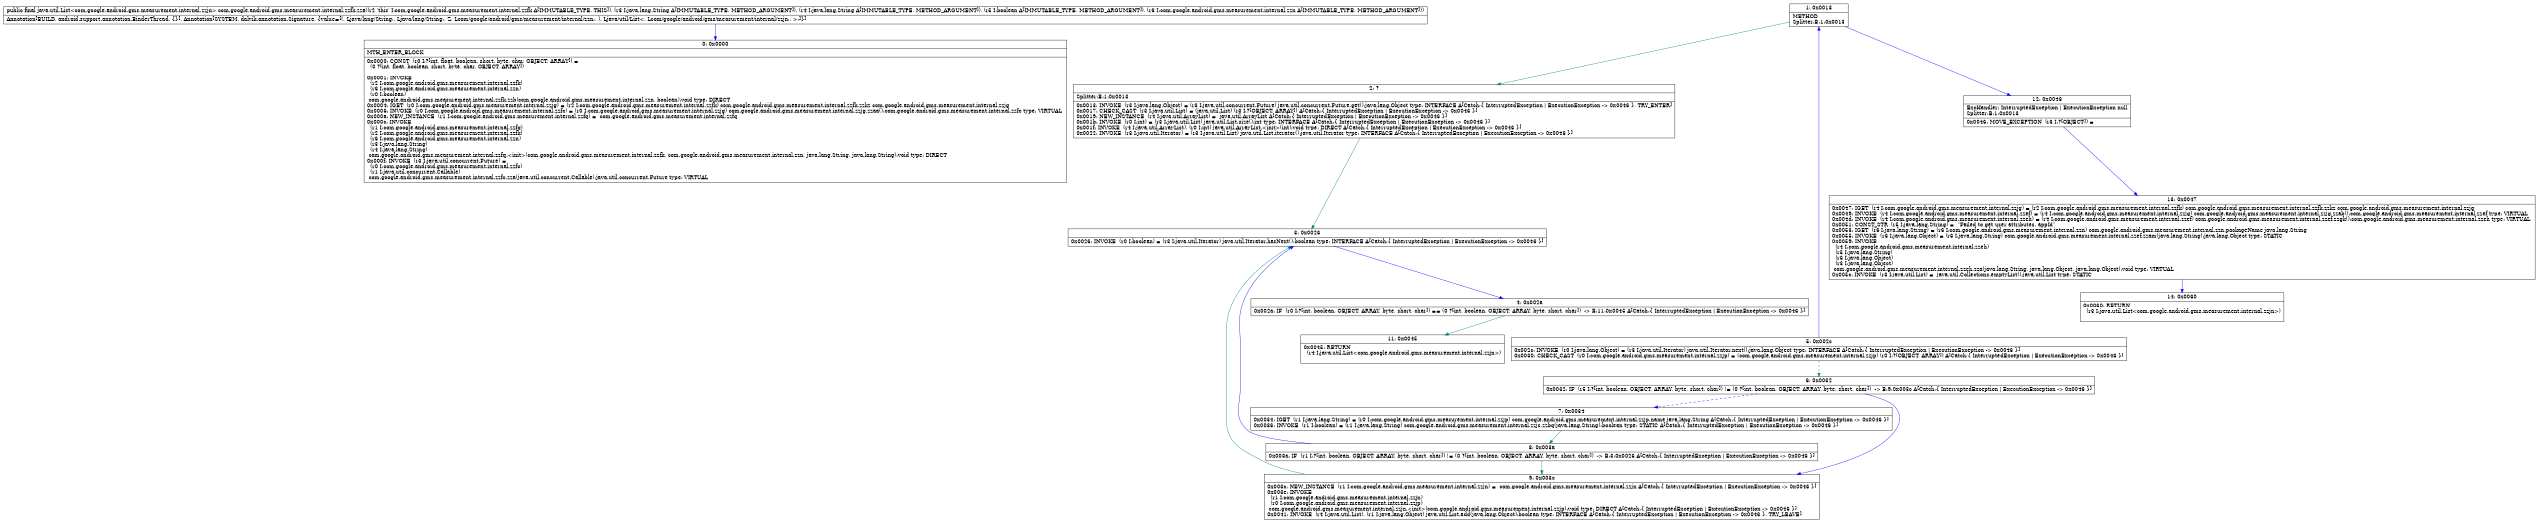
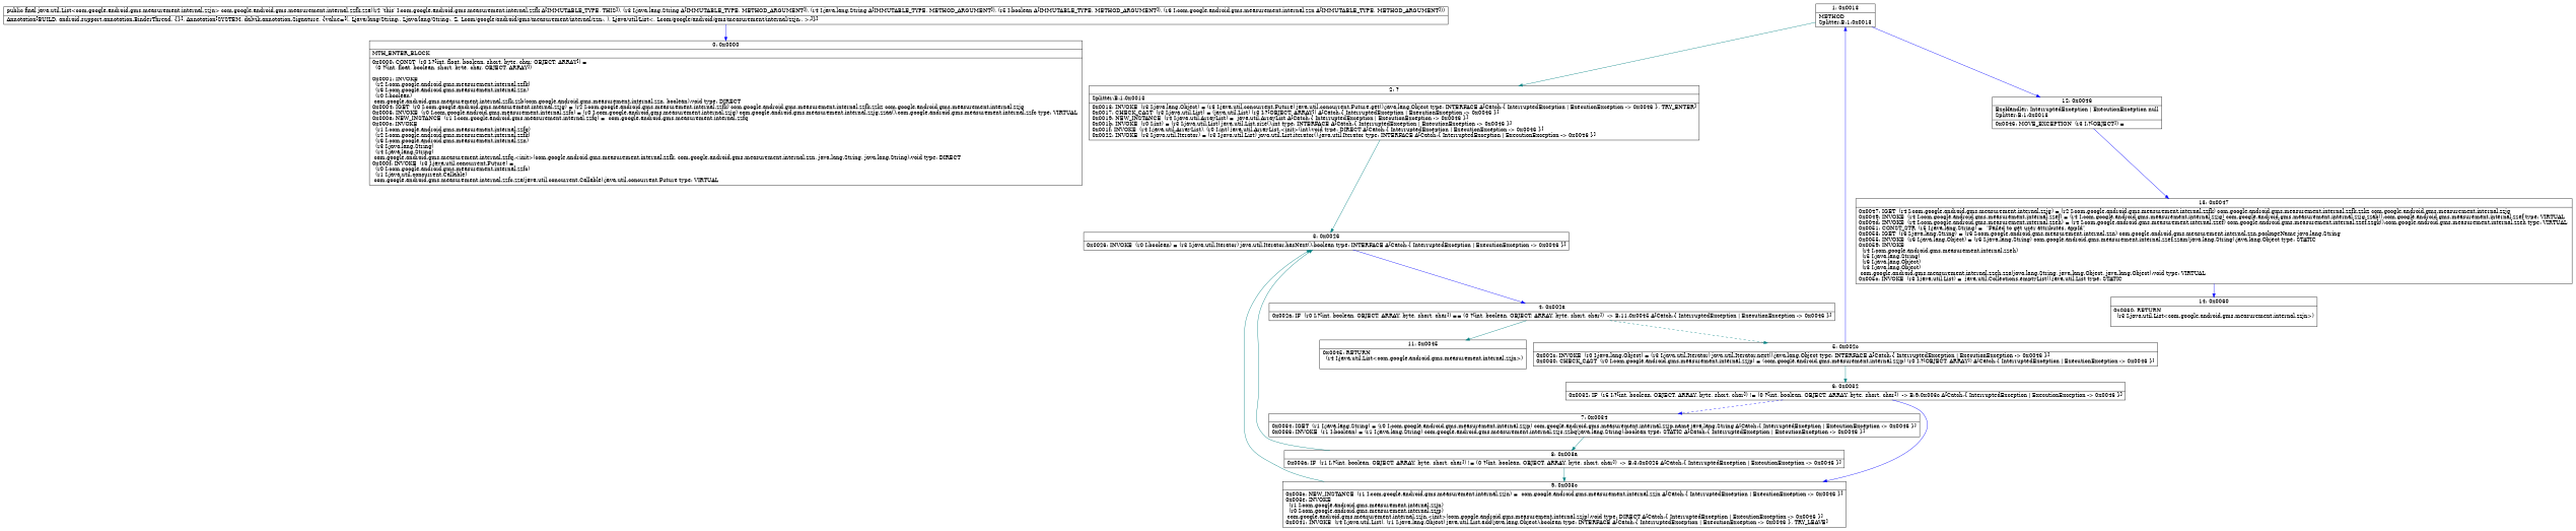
  digraph {
    node [shape=record]
    edge [color=teal]
    n1 [label="{0\:\ 0x0000|MTH_ENTER_BLOCK\l|0x0000: CONST  (r0 I:?[int, float, boolean, short, byte, char, OBJECT, ARRAY]) = \l  (0 ?[int, float, boolean, short, byte, char, OBJECT, ARRAY])\l \l0x0001: INVOKE  \l  (r2 I:com.google.android.gms.measurement.internal.zzfk)\l  (r6 I:com.google.android.gms.measurement.internal.zzn)\l  (r0 I:boolean)\l com.google.android.gms.measurement.internal.zzfk.zzb(com.google.android.gms.measurement.internal.zzn, boolean):void type: DIRECT \l0x0004: IGET  (r0 I:com.google.android.gms.measurement.internal.zzjg) = (r2 I:com.google.android.gms.measurement.internal.zzfk) com.google.android.gms.measurement.internal.zzfk.zzkz com.google.android.gms.measurement.internal.zzjg \l0x0006: INVOKE  (r0 I:com.google.android.gms.measurement.internal.zzfc) = (r0 I:com.google.android.gms.measurement.internal.zzjg) com.google.android.gms.measurement.internal.zzjg.zzaa():com.google.android.gms.measurement.internal.zzfc type: VIRTUAL \l0x000a: NEW_INSTANCE  (r1 I:com.google.android.gms.measurement.internal.zzfq) =  com.google.android.gms.measurement.internal.zzfq \l0x000c: INVOKE  \l  (r1 I:com.google.android.gms.measurement.internal.zzfq)\l  (r2 I:com.google.android.gms.measurement.internal.zzfk)\l  (r6 I:com.google.android.gms.measurement.internal.zzn)\l  (r3 I:java.lang.String)\l  (r4 I:java.lang.String)\l com.google.android.gms.measurement.internal.zzfq.\<init\>(com.google.android.gms.measurement.internal.zzfk, com.google.android.gms.measurement.internal.zzn, java.lang.String, java.lang.String):void type: DIRECT \l0x000f: INVOKE  (r3 I:java.util.concurrent.Future) = \l  (r0 I:com.google.android.gms.measurement.internal.zzfc)\l  (r1 I:java.util.concurrent.Callable)\l com.google.android.gms.measurement.internal.zzfc.zza(java.util.concurrent.Callable):java.util.concurrent.Future type: VIRTUAL \l}"]
    n2 [label="{1\:\ 0x0013|METHOD\lSplitter:B:1:0x0013\l}"]
    n3 [label="{2\:\ ?|Splitter:B:1:0x0013\l|0x0013: INVOKE  (r3 I:java.lang.Object) = (r3 I:java.util.concurrent.Future) java.util.concurrent.Future.get():java.lang.Object type: INTERFACE A[Catch:\{ InterruptedException \| ExecutionException \-\> 0x0046 \}, TRY_ENTER]\l0x0017: CHECK_CAST  (r3 I:java.util.List) = (java.util.List) (r3 I:?[OBJECT, ARRAY]) A[Catch:\{ InterruptedException \| ExecutionException \-\> 0x0046 \}]\l0x0019: NEW_INSTANCE  (r4 I:java.util.ArrayList) =  java.util.ArrayList A[Catch:\{ InterruptedException \| ExecutionException \-\> 0x0046 \}]\l0x001b: INVOKE  (r0 I:int) = (r3 I:java.util.List) java.util.List.size():int type: INTERFACE A[Catch:\{ InterruptedException \| ExecutionException \-\> 0x0046 \}]\l0x001f: INVOKE  (r4 I:java.util.ArrayList), (r0 I:int) java.util.ArrayList.\<init\>(int):void type: DIRECT A[Catch:\{ InterruptedException \| ExecutionException \-\> 0x0046 \}]\l0x0022: INVOKE  (r3 I:java.util.Iterator) = (r3 I:java.util.List) java.util.List.iterator():java.util.Iterator type: INTERFACE A[Catch:\{ InterruptedException \| ExecutionException \-\> 0x0046 \}]\l}"]
    n4 [label="{12\:\ 0x0046|ExcHandler: InterruptedException \| ExecutionException null\lSplitter:B:1:0x0013\l|0x0046: MOVE_EXCEPTION  (r3 I:?[OBJECT]) =  \l}"]
    n5 [label="{3\:\ 0x0026|0x0026: INVOKE  (r0 I:boolean) = (r3 I:java.util.Iterator) java.util.Iterator.hasNext():boolean type: INTERFACE A[Catch:\{ InterruptedException \| ExecutionException \-\> 0x0046 \}]\l}"]
    n6 [label="{13\:\ 0x0047|0x0047: IGET  (r4 I:com.google.android.gms.measurement.internal.zzjg) = (r2 I:com.google.android.gms.measurement.internal.zzfk) com.google.android.gms.measurement.internal.zzfk.zzkz com.google.android.gms.measurement.internal.zzjg \l0x0049: INVOKE  (r4 I:com.google.android.gms.measurement.internal.zzef) = (r4 I:com.google.android.gms.measurement.internal.zzjg) com.google.android.gms.measurement.internal.zzjg.zzab():com.google.android.gms.measurement.internal.zzef type: VIRTUAL \l0x004d: INVOKE  (r4 I:com.google.android.gms.measurement.internal.zzeh) = (r4 I:com.google.android.gms.measurement.internal.zzef) com.google.android.gms.measurement.internal.zzef.zzgk():com.google.android.gms.measurement.internal.zzeh type: VIRTUAL \l0x0051: CONST_STR  (r5 I:java.lang.String) =  \"Failed to get user attributes. appId\" \l0x0053: IGET  (r6 I:java.lang.String) = (r6 I:com.google.android.gms.measurement.internal.zzn) com.google.android.gms.measurement.internal.zzn.packageName java.lang.String \l0x0055: INVOKE  (r6 I:java.lang.Object) = (r6 I:java.lang.String) com.google.android.gms.measurement.internal.zzef.zzam(java.lang.String):java.lang.Object type: STATIC \l0x0059: INVOKE  \l  (r4 I:com.google.android.gms.measurement.internal.zzeh)\l  (r5 I:java.lang.String)\l  (r6 I:java.lang.Object)\l  (r3 I:java.lang.Object)\l com.google.android.gms.measurement.internal.zzeh.zza(java.lang.String, java.lang.Object, java.lang.Object):void type: VIRTUAL \l0x005c: INVOKE  (r3 I:java.util.List) =  java.util.Collections.emptyList():java.util.List type: STATIC \l}"]
    n7 [label="{4\:\ 0x002a|0x002a: IF  (r0 I:?[int, boolean, OBJECT, ARRAY, byte, short, char]) == (0 ?[int, boolean, OBJECT, ARRAY, byte, short, char])  \-\> B:11:0x0045 A[Catch:\{ InterruptedException \| ExecutionException \-\> 0x0046 \}]\l}"]
    n8 [label="{5\:\ 0x002c|0x002c: INVOKE  (r0 I:java.lang.Object) = (r3 I:java.util.Iterator) java.util.Iterator.next():java.lang.Object type: INTERFACE A[Catch:\{ InterruptedException \| ExecutionException \-\> 0x0046 \}]\l0x0030: CHECK_CAST  (r0 I:com.google.android.gms.measurement.internal.zzjp) = (com.google.android.gms.measurement.internal.zzjp) (r0 I:?[OBJECT, ARRAY]) A[Catch:\{ InterruptedException \| ExecutionException \-\> 0x0046 \}]\l}"]
    n9 [label="{11\:\ 0x0045|0x0045: RETURN  \l  (r4 I:java.util.List\<com.google.android.gms.measurement.internal.zzjn\>)\l \l}"]
    n10 [label="{6\:\ 0x0032|0x0032: IF  (r5 I:?[int, boolean, OBJECT, ARRAY, byte, short, char]) != (0 ?[int, boolean, OBJECT, ARRAY, byte, short, char])  \-\> B:9:0x003c A[Catch:\{ InterruptedException \| ExecutionException \-\> 0x0046 \}]\l}"]
    n11 [label="{7\:\ 0x0034|0x0034: IGET  (r1 I:java.lang.String) = (r0 I:com.google.android.gms.measurement.internal.zzjp) com.google.android.gms.measurement.internal.zzjp.name java.lang.String A[Catch:\{ InterruptedException \| ExecutionException \-\> 0x0046 \}]\l0x0036: INVOKE  (r1 I:boolean) = (r1 I:java.lang.String) com.google.android.gms.measurement.internal.zzjs.zzbq(java.lang.String):boolean type: STATIC A[Catch:\{ InterruptedException \| ExecutionException \-\> 0x0046 \}]\l}"]
    n12 [label="{9\:\ 0x003c|0x003c: NEW_INSTANCE  (r1 I:com.google.android.gms.measurement.internal.zzjn) =  com.google.android.gms.measurement.internal.zzjn A[Catch:\{ InterruptedException \| ExecutionException \-\> 0x0046 \}]\l0x003e: INVOKE  \l  (r1 I:com.google.android.gms.measurement.internal.zzjn)\l  (r0 I:com.google.android.gms.measurement.internal.zzjp)\l com.google.android.gms.measurement.internal.zzjn.\<init\>(com.google.android.gms.measurement.internal.zzjp):void type: DIRECT A[Catch:\{ InterruptedException \| ExecutionException \-\> 0x0046 \}]\l0x0041: INVOKE  (r4 I:java.util.List), (r1 I:java.lang.Object) java.util.List.add(java.lang.Object):boolean type: INTERFACE A[Catch:\{ InterruptedException \| ExecutionException \-\> 0x0046 \}, TRY_LEAVE]\l}"]
    n13 [label="{8\:\ 0x003a|0x003a: IF  (r1 I:?[int, boolean, OBJECT, ARRAY, byte, short, char]) != (0 ?[int, boolean, OBJECT, ARRAY, byte, short, char])  \-\> B:3:0x0026 A[Catch:\{ InterruptedException \| ExecutionException \-\> 0x0046 \}]\l}"]
-   n14 [label="{14\:\ 0x0060|0x0060: RETURN  \l  (r3 I:java.util.List\<com.google.android.gms.measurement.internal.zzjn\>)\l \l}"]
+   n14 [label="{14\:\ 0x0060|0x0360: RETURN  \l  (r3 I:java.util.List\<com.google.android.gms.measurement.internal.zzjn\>)\l \l}"]
    n15 [label="{public final java.util.List\<com.google.android.gms.measurement.internal.zzjn\> com.google.android.gms.measurement.internal.zzfk.zza((r2 'this' I:com.google.android.gms.measurement.internal.zzfk A[IMMUTABLE_TYPE, THIS]), (r3 I:java.lang.String A[IMMUTABLE_TYPE, METHOD_ARGUMENT]), (r4 I:java.lang.String A[IMMUTABLE_TYPE, METHOD_ARGUMENT]), (r5 I:boolean A[IMMUTABLE_TYPE, METHOD_ARGUMENT]), (r6 I:com.google.android.gms.measurement.internal.zzn A[IMMUTABLE_TYPE, METHOD_ARGUMENT]))  | Annotation[BUILD, android.support.annotation.BinderThread, \{\}], Annotation[SYSTEM, dalvik.annotation.Signature, \{value=[(, Ljava\/lang\/String;, Ljava\/lang\/String;, Z, Lcom\/google\/android\/gms\/measurement\/internal\/zzn;, ), Ljava\/util\/List\<, Lcom\/google\/android\/gms\/measurement\/internal\/zzjn;, \>;]\}]\l}"]
    n2 -> n3
    n2 -> n4 [color=blue]
    n3 -> n5
    n4 -> n6 [color=blue]
    n5 -> n7 [color=blue]
    n6 -> n14 [color=blue]
+   n7 -> n8 [style=dashed]
    n7 -> n9
    n8 -> n2 [color=blue]
-   n8 -> n10 [style=dashed]
+   n8 -> n10
    n10 -> n11 [color=blue style=dashed]
    n10 -> n12 [color=blue]
    n11 -> n13
    n12 -> n5
-   n13 -> n5 [color=blue]
+   n13 -> n5
    n13 -> n12 [style=solid]
    n15 -> n1 [color=blue]
  }
